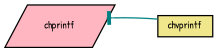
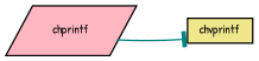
  digraph {
    rankdir=LR
    fontname="Patrick Hand"
    node [color=black fontname="Patrick Hand" fontsize=8 style=filled]
    n1 [fillcolor=lightpink fontcolor=black height=0.2 label=chprintf shape=parallelogram width=0.4]
    n2 [height=0.2 label=chvprintf shape=box width=0.4 fillcolor=khaki]
-   n2 -> n1 [color=teal fontname="Patrick Hand" fontsize=8 labelfontname=Helvetica labelfontsize=8 style=solid arrowhead=tee]
+   n1 -> n2 [color=teal fontname="Patrick Hand" fontsize=8 labelfontname=Helvetica labelfontsize=8 style=solid arrowhead=tee]
  }
